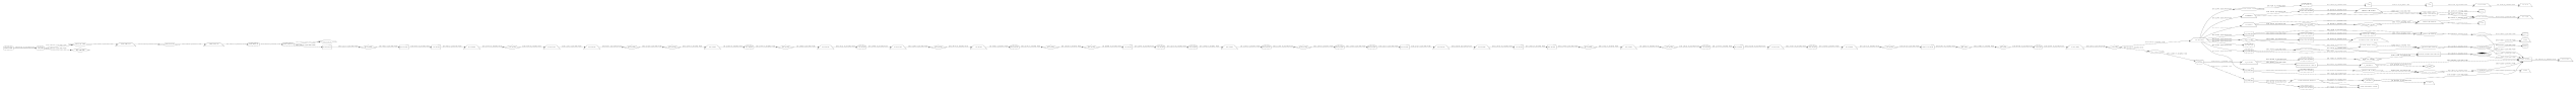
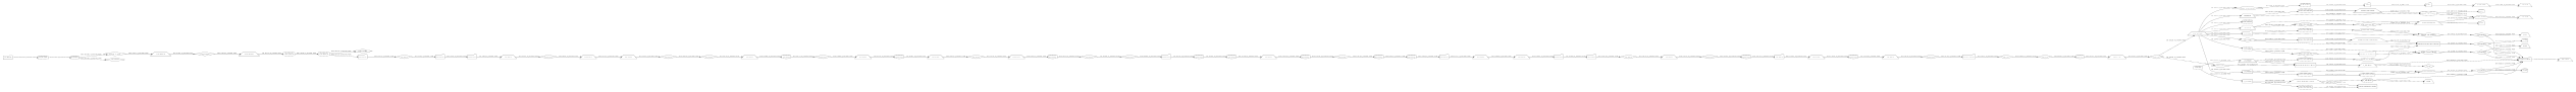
  digraph {
    fontname="Comic Neue"
    rankdir=LR
    node [fontname="Comic Neue" shape=diamond]
    edge [fontname="Comic Neue"]
    n1 [label="String Replacer" shape=trapezium]
    n2 [label="String Replacer" shape=cylinder]
    n3 [label="String Replacer" shape=cylinder]
    n4 [label="Decision Tree Predictor" shape=cylinder]
    n5 [label="Column Appender"]
    n6 [label=Scorer shape=cylinder]
    n7 [label="ROC Curve" shape=trapezium]
    n8 [label="Rule Engine" shape=folder]
    n9 [label="Rule Engine" shape=cylinder]
    n10 [label="Rule Engine" shape=cylinder]
    n11 [label=Scorer shape=cylinder]
    n12 [label=X_Aggregator]
    n13 [label="Column Appender" shape=folder]
    n14 [label=Scorer shape=trapezium]
    n15 [label="ROC Curve" shape=trapezium]
    n16 [label="MultiLayerPerceptron Predictor" shape=folder]
    n17 [label=X_Aggregator shape=trapezium]
    n18 [label=Scorer]
    n19 [label=Scorer shape=trapezium]
    n20 [label=Partitioning shape=trapezium]
    n21 [label="Equal Size Sampling" shape=cylinder]
    n22 [label="Decision Tree Learner" shape=trapezium]
    n23 [label="Rule Engine"]
    n24 [label="Rule Engine" shape=trapezium]
    n25 [label="Rule Engine" shape=cylinder]
    n26 [label=Scorer shape=folder]
    n27 [label="Naive Bayes Learner" shape=cylinder]
    n28 [label="Naive Bayes Predictor"]
    n29 [label=X_Aggregator]
    n30 [label="Rule Engine"]
    n31 [label="Rule Engine"]
    n32 [label="Rule Engine"]
    n33 [label="Rule Engine" shape=folder]
    n34 [label="Rule Engine" shape=folder]
    n35 [label=X_Partitioner]
    n36 [label="Gradient Boosted Trees Predictor" shape=folder]
    n37 [label="Equal Size Sampling" shape=folder]
    n38 [label=X_Aggregator]
    n39 [label="Gradient Boosted Trees Learner" shape=trapezium]
    n40 [label="Random Forest Learner"]
    n41 [label="Math Formula" shape=cylinder]
    n42 [label=Sorter shape=folder]
    n43 [label="Equal Size Sampling"]
    n44 [label="Naive Bayes Learner"]
    n45 [label="Naive Bayes Predictor" shape=trapezium]
    n46 [label="Rule Engine" shape=cylinder]
    n47 [label="Rule Engine" shape=folder]
    n48 [label="Rule Engine" shape=trapezium]
    n49 [label="Value Counter"]
    n50 [label="Rule Engine" shape=trapezium]
    n51 [label="Rule Engine" shape=folder]
    n52 [label="Rule Engine" shape=folder]
    n53 [label="Rule Engine"]
    n54 [label="Equal Size Sampling" shape=cylinder]
    n55 [label="RProp MLP Learner"]
    n56 [label="Rule Engine"]
    n57 [label="Rule Engine" shape=trapezium]
    n58 [label="Rule Engine" shape=trapezium]
    n59 [label=Normalizer shape=cylinder]
    n60 [label=X_Partitioner shape=trapezium]
    n61 [label=X_Partitioner shape=folder]
    n62 [label="Logistic Regression Predictor" shape=trapezium]
    n63 [label="Equal Size Sampling" shape=cylinder]
    n64 [label="Color Manager" shape=trapezium]
    n65 [label=X_Partitioner shape=folder]
    n66 [label=X_Partitioner shape=folder]
    n67 [label=X_Partitioner shape=cylinder]
    n68 [label=Partitioning shape=trapezium]
    n69 [label="Data Explorer" shape=cylinder]
    n70 [label="Equal Size Sampling" shape=cylinder]
    n71 [label="Equal Size Sampling" shape=cylinder]
    n72 [label="Decision Tree Predictor"]
    n73 [label="Random Forest Predictor"]
    n74 [label="Equal Size Sampling"]
    n75 [label="Rule Engine" shape=folder]
    n76 [label="Rule Engine" shape=trapezium]
    n77 [label="Rule Engine" shape=cylinder]
    n78 [label="Rule Engine"]
    n79 [label="String To Number" shape=folder]
    n80 [label="Row Filter"]
    n81 [label=X_Aggregator shape=cylinder]
    n82 [label="Logistic Regression Learner" shape=folder]
    n83 [label=Scorer shape=trapezium]
    n84 [label=RowID shape=folder]
    n85 [label="Rule Engine" shape=trapezium]
    n86 [label="Rule Engine"]
    n87 [label="Rule Engine"]
    n88 [label="Rule Engine" shape=trapezium]
    n89 [label="Number To String"]
    n90 [label="String Replacer" shape=trapezium]
    n91 [label="String Replacer"]
    n92 [label="Decision Tree Learner"]
    n93 [label=X_Aggregator]
    n94 [label=Scorer shape=cylinder]
    n95 [label="Rule Engine" shape=trapezium]
    n96 [label="Rule Engine" shape=cylinder]
    n97 [label="Rule Engine"]
    n98 [label="Column Filter" shape=trapezium]
    n99 [label="Bar Chart" shape=trapezium]
    n100 [label="Rule Engine" shape=trapezium]
    n101 [label="Rule Engine" shape=trapezium]
    n102 [label="Rule Engine" shape=cylinder]
    n103 [label="Column Filter" shape=cylinder]
    n104 [label="Row Filter" shape=cylinder]
    n105 [label="Data Explorer"]
    n106 [label="Row Filter"]
    n107 [label="Row Filter" shape=cylinder]
    n108 [label="Rule Engine"]
    n109 [label="Rule Engine" shape=cylinder]
    n110 [label="Rule Engine"]
    n111 [label="Rule Engine" shape=cylinder]
    n112 [label="Random Forest Learner" shape=folder]
    n113 [label="Rule Engine" shape=trapezium]
    n114 [label="Rule Engine" shape=cylinder]
    n115 [label="Rule Engine" shape=trapezium]
+   n116 [label="CSV Reader" shape=folder]
    n117 [label="Rule Engine" shape=folder]
    n118 [label="Column Filter" shape=trapezium]
    n119 [label="Row Filter"]
    n120 [label="One to Many"]
    n1 -> n2 [label="data: 106272; is_blocking: False"]
    n2 -> n3 [label="data: 110682; is_blocking: False"]
    n3 -> n49 [label="data: 110025; is_blocking: False"]
    n3 -> n117 [label="data: 110025; is_blocking: False"]
    n4 -> n5 [label="data: 208724; is_blocking: False"]
    n4 -> n6 [label="data: 208724; is_blocking: False"]
    n5 -> n7 [label="data: 349739; is_blocking: False"]
    n8 -> n9 [label="data: 130746; is_blocking: False"]
    n9 -> n10 [label="data: 213624; is_blocking: False"]
    n10 -> n113 [label="data: 207438; is_blocking: False"]
    n12 -> n13 [label="data: 463837; is_blocking: False"]
    n12 -> n14 [label="data: 463837; is_blocking: False"]
    n13 -> n15 [label="data: 3965202; is_blocking: False"]
    n16 -> n17 [label="data: 373071; is_blocking: False"]
    n17 -> n13 [label="data: 1808098; is_blocking: False"]
    n17 -> n18 [label="data: 1808098; is_blocking: False"]
    n20 -> n4 [label="data: 193588; is_blocking: True"]
    n20 -> n21 [label="data: 294143; is_blocking: True"]
    n21 -> n22 [label="data: 180553; is_blocking: False"]
    n22 -> n4 [label="object: 18122; is_blocking: True"]
    n23 -> n24 [label="data: 179740; is_blocking: False"]
    n24 -> n25 [label="data: 145191; is_blocking: False"]
    n25 -> n30 [label="data: 136791; is_blocking: False"]
    n27 -> n28 [label="object: 7743; is_blocking: True"]
    n28 -> n29 [label="data: 134559; is_blocking: False"]
    n29 -> n13 [label="data: 528236; is_blocking: False"]
    n29 -> n94 [label="data: 528236; is_blocking: False"]
    n30 -> n31 [label="data: 156280; is_blocking: False"]
    n31 -> n8 [label="data: 188845; is_blocking: False"]
    n32 -> n33 [label="data: 78423; is_blocking: False"]
    n33 -> n34 [label="data: 78140; is_blocking: False"]
    n34 -> n95 [label="data: 78663; is_blocking: False"]
    n35 -> n36 [label="data: 141195; is_blocking: False"]
    n35 -> n37 [label="data: 343509; is_blocking: False"]
    n36 -> n38 [label="data: 138390; is_blocking: False"]
    n37 -> n39 [label="data: 199309; is_blocking: False"]
    n38 -> n11 [label="data: 553469; is_blocking: False"]
    n38 -> n13 [label="data: 553469; is_blocking: False"]
+   n39 -> n36 [label="object: 126244; is_blocking: True"]
    n40 -> n41 [label="data: 9359; is_blocking: False"]
    n41 -> n42 [label="data: 213624; is_blocking: False"]
    n42 -> n84 [label="data: 10794; is_object: True"]
    n43 -> n44 [label="data: 180552; is_blocking: False"]
    n44 -> n45 [label="object: 7716; is_blocking: True"]
    n45 -> n5 [label="data: 160937; is_blocking: False"]
    n45 -> n26 [label="data: 160937; is_blocking: False"]
    n46 -> n47 [label="data: 213166; is_blocking: False"]
    n47 -> n48 [label="data: 227127; is_blocking: False"]
    n48 -> n50 [label="data: 208248; is_blocking: False"]
    n50 -> n51 [label="data: 229600; is_blocking: False"]
    n51 -> n52 [label="data: 204363; is_blocking: False"]
    n52 -> n53 [label="data: 224478; is_blocking: False"]
    n53 -> n100 [label="data: 261732; is_blocking: False"]
    n54 -> n55 [label="data: 743802; is_blocking: False"]
    n55 -> n36 [label="object: 49938; is_blocking: True"]
    n56 -> n57 [label="data: 89194; is_blocking: False"]
    n57 -> n58 [label="data: 112702; is_blocking: False"]
    n58 -> n86 [label="data: 93766; is_blocking: False"]
    n59 -> n60 [label="data: 1647297; is_blocking: True"]
    n59 -> n61 [label="data: 1647297; is_blocking: True"]
    n60 -> n16 [label="data: 458319; is_blocking: False"]
    n60 -> n54 [label="data: 1516845; is_blocking: False"]
    n61 -> n62 [label="data: 458318; is_blocking: False"]
    n61 -> n63 [label="data: 1516843; is_blocking: False"]
    n62 -> n81 [label="data: 372891; is_blocking: False"]
    n62 -> n82 [label="object: 16247; is_blocking: True"]
    n63 -> n82 [label="data: 743801; is_blocking: False"]
    n64 -> n20 [label="data: 113475; is_blocking: False"]
    n64 -> n35 [label="data: 113475; is_blocking: False"]
    n64 -> n40 [label="data: 113475; is_blocking: False"]
    n64 -> n65 [label="data: 113475; is_blocking: False"]
    n64 -> n66 [label="data: 113475; is_blocking: False"]
    n64 -> n67 [label="data: 113475; is_blocking: False"]
    n64 -> n68 [label="data: 113475; is_blocking: False"]
    n64 -> n69 [label="data: 113475; is_blocking: False"]
    n65 -> n28 [label="data: 141195; is_blocking: False"]
    n65 -> n70 [label="data: 343510; is_blocking: False"]
    n66 -> n71 [label="data: 343509; is_blocking: False"]
    n66 -> n72 [label="data: 141194; is_blocking: False"]
    n67 -> n73 [label="data: 141197; is_blocking: False"]
    n67 -> n74 [label="data: 343510; is_blocking: False"]
    n68 -> n43 [label="data: 294143; is_blocking: True"]
    n68 -> n45 [label="data: 193588; is_blocking: True"]
    n70 -> n27 [label="data: 199308; is_blocking: False"]
    n71 -> n92 [label="data: 199309; is_blocking: False"]
    n72 -> n93 [label="data: 149613; is_blocking: False"]
    n73 -> n12 [label="data: 126458; is_blocking: False"]
    n74 -> n112 [label="data: 199310; is_blocking: False"]
    n75 -> n76 [label="data: 252050; is_blocking: False"]
    n76 -> n77 [label="data: 270064; is_blocking: False"]
    n77 -> n85 [label="data: 272098; is_blocking: False"]
    n78 -> n79 [label="data: 257115; is_blocking: False"]
    n79 -> n80 [label="data: 515417; is_blocking: False"]
    n80 -> n106 [label="data: 2345810; is_blocking: False"]
    n81 -> n13 [label="data: 1808287; is_blocking: False"]
    n81 -> n83 [label="data: 1808287; is_blocking: False"]
    n84 -> n98 [label="data: 20143; is_blocking: False"]
    n85 -> n78 [label="data: 261701; is_blocking: False"]
    n86 -> n87 [label="data: 126028; is_blocking: False"]
    n87 -> n88 [label="data: 126740; is_blocking: False"]
    n88 -> n96 [label="data: 136809; is_blocking: False"]
    n89 -> n90 [label="data: 114064; is_blocking: False"]
    n90 -> n91 [label="data: 114063; is_blocking: False"]
    n91 -> n1 [label="data: 121328; is_blocking: False"]
    n92 -> n72 [label="object: 20415; is_blocking: True"]
    n93 -> n13 [label="data: 433335; is_blocking: False"]
    n93 -> n19 [label="data: 433335; is_blocking: False"]
    n95 -> n56 [label="data: 119970; is_blocking: False"]
    n96 -> n97 [label="data: 104779; is_blocking: False"]
    n97 -> n101 [label="data: 114838; is_blocking: False"]
    n98 -> n99 [label="data: 11983; is_blocking: False"]
    n100 -> n110 [label="data: 225537; is_blocking: False"]
    n101 -> n102 [label="data: 114221; is_blocking: False"]
    n102 -> n115 [label="data: 134495; is_blocking: False"]
    n103 -> n104 [label="data: 59601; is_blocking: False"]
    n104 -> n89 [label="data: 2860341; is_blocking: False"]
    n104 -> n105 [label="data: 2860341; is_blocking: False"]
    n106 -> n107 [label="data: 984435; is_blocking: False"]
    n107 -> n118 [label="data: 925457; is_blocking: False"]
    n108 -> n109 [label="data: 219178; is_blocking: False"]
    n109 -> n46 [label="data: 214365; is_blocking: False"]
    n110 -> n111 [label="data: 239216; is_blocking: False"]
    n111 -> n75 [label="data: 226799; is_blocking: False"]
    n112 -> n73 [label="object: 4752; is_blocking: True"]
    n113 -> n114 [label="data: 202906; is_blocking: False"]
    n114 -> n108 [label="data: 222046; is_blocking: False"]
    n115 -> n23 [label="data: 133540; is_blocking: False"]
+   n116 -> n103 [label="data: 34584008; is_blocking: False"]
    n117 -> n32 [label="data: 112226; is_blocking: False"]
    n118 -> n119 [label="data: 115411; is_blocking: False"]
    n119 -> n64 [label="data: 366128; is_blocking: False"]
    n119 -> n120 [label="data: 366128; is_blocking: False"]
-   n120 -> n59 [label="data: 1369819; is_blocking: False"]
+   n120 -> n16 [label="data: 1369819; is_blocking: False"]
  }
